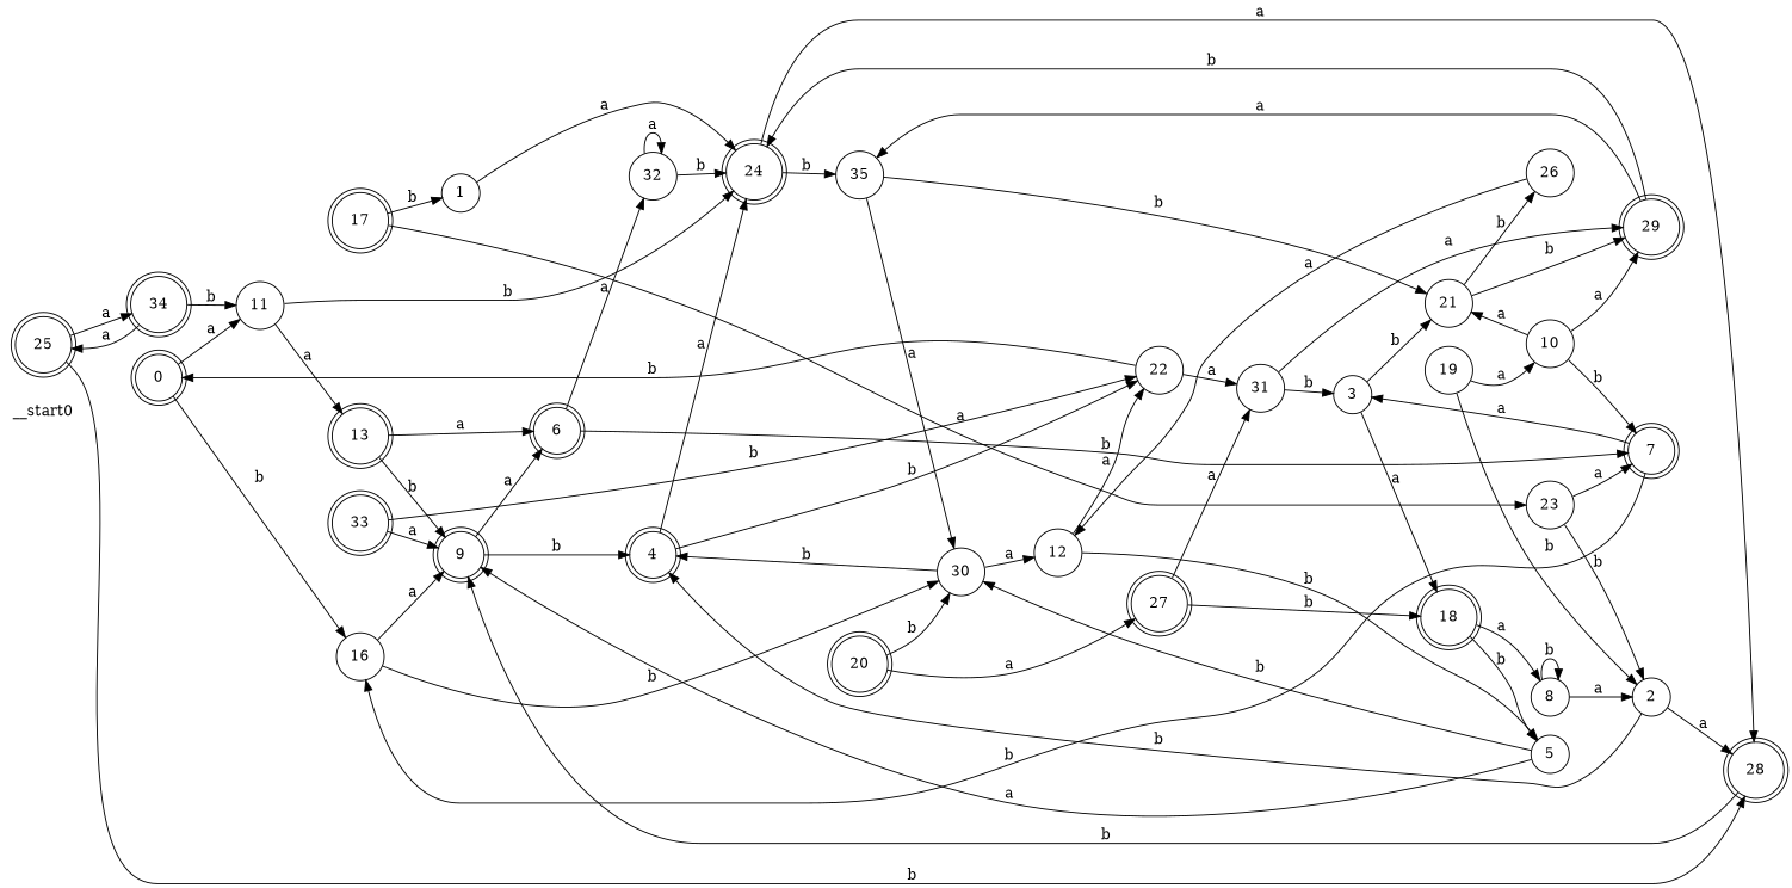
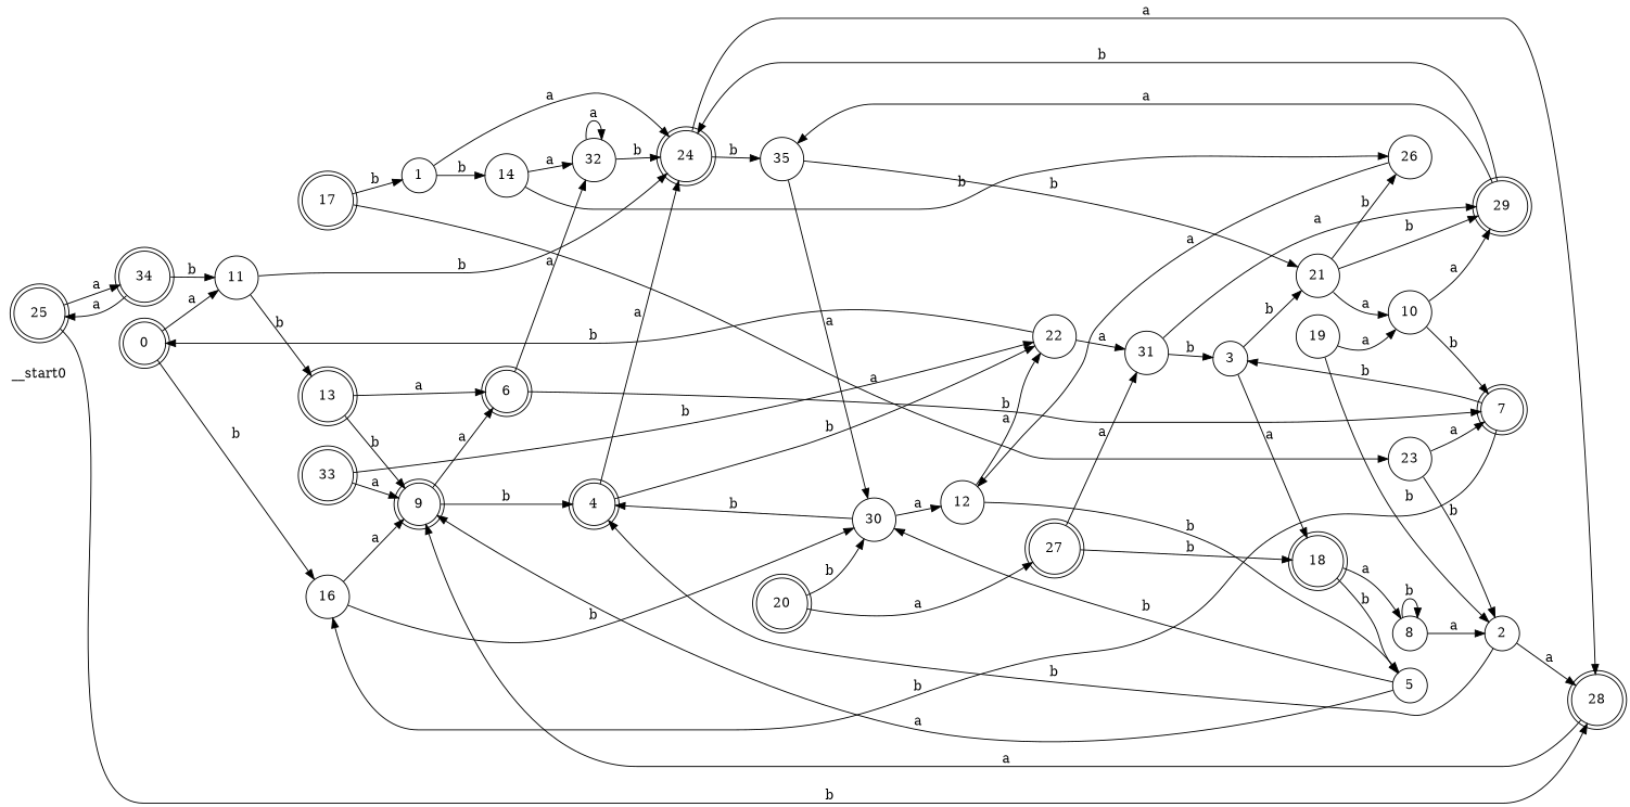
  digraph {
    rankdir=LR
    node [shape=circle color=black fillcolor=white style=filled]
    __start0 [shape=none color="" fillcolor="" style=""]
    n2 [label=0 shape=doublecircle style="rounded,filled"]
    n3 [label=16]
    n4 [label=11]
    n5 [label=9 shape=doublecircle style="rounded,filled"]
    n6 [label=30]
    n7 [label=34 shape=doublecircle style="rounded,filled"]
    n8 [label=25 shape=doublecircle style="rounded,filled"]
    n9 [label=1]
+   n10 [label=14]
    n11 [label=24 shape=doublecircle style="rounded,filled"]
    n12 [label=32]
    n13 [label=26]
    n14 [label=28 shape=doublecircle style="rounded,filled"]
    n15 [label=35]
    n16 [label=2]
    n17 [label=4 shape=doublecircle style="rounded,filled"]
    n18 [label=22]
    n19 [label=3]
    n20 [label=18 shape=doublecircle style="rounded,filled"]
    n21 [label=21]
    n22 [label=5]
    n23 [label=8]
    n24 [label=10]
    n25 [label=29 shape=doublecircle style="rounded,filled"]
    n26 [label=31]
    n27 [label=6 shape=doublecircle style="rounded,filled"]
    n28 [label=12]
    n29 [label=7 shape=doublecircle style="rounded,filled"]
    n30 [label=13 shape=doublecircle style="rounded,filled"]
    n31 [label=33 shape=doublecircle style="rounded,filled"]
    n32 [label=17 shape=doublecircle style="rounded,filled"]
    n33 [label=23]
    n34 [label=19]
    n35 [label=20 shape=doublecircle style="rounded,filled"]
    n36 [label=27 shape=doublecircle style="rounded,filled"]
    n2 -> n3 [label=b]
    n2 -> n4 [label=a]
    n3 -> n5 [label=a]
    n3 -> n6 [label=b]
    n4 -> n11 [label=b]
-   n4 -> n30 [label=a]
+   n4 -> n30 [label=b]
    n5 -> n17 [label=b]
    n5 -> n27 [label=a]
    n6 -> n17 [label=b]
    n6 -> n28 [label=a]
    n7 -> n4 [label=b]
    n7 -> n8 [label=a]
    n8 -> n7 [label=a]
    n8 -> n14 [label=b]
+   n9 -> n10 [label=b]
    n9 -> n11 [label=a]
+   n10 -> n12 [label=a]
+   n10 -> n13 [label=b]
    n11 -> n14 [label=a]
    n11 -> n15 [label=b]
    n12 -> n11 [label=b]
    n12 -> n12 [label=a]
    n13 -> n28 [label=a]
-   n14 -> n5 [label=b]
+   n14 -> n5 [label=a]
    n15 -> n6 [label=a]
    n15 -> n21 [label=b]
    n16 -> n14 [label=a]
    n16 -> n17 [label=b]
    n17 -> n11 [label=a]
    n17 -> n18 [label=b]
    n18 -> n2 [label=b]
    n18 -> n26 [label=a]
    n19 -> n20 [label=a]
    n19 -> n21 [label=b]
    n20 -> n22 [label=b]
    n20 -> n23 [label=a]
    n21 -> n13 [label=b]
-   n24 -> n21 [label=a]
+   n21 -> n24 [label=a]
    n21 -> n25 [label=b]
    n22 -> n5 [label=a]
    n22 -> n6 [label=b]
    n23 -> n16 [label=a]
    n23 -> n23 [label=b]
    n24 -> n25 [label=a]
    n24 -> n29 [label=b]
    n25 -> n11 [label=b]
    n25 -> n15 [label=a]
    n26 -> n19 [label=b]
    n26 -> n25 [label=a]
    n27 -> n12 [label=a]
    n27 -> n29 [label=b]
    n28 -> n18 [label=a]
    n28 -> n22 [label=b]
    n29 -> n3 [label=b]
-   n29 -> n19 [label=a]
+   n29 -> n19 [label=b]
    n30 -> n5 [label=b]
    n30 -> n27 [label=a]
    n31 -> n5 [label=a]
    n31 -> n18 [label=b]
    n32 -> n9 [label=b]
    n32 -> n33 [label=a]
    n33 -> n16 [label=b]
    n33 -> n29 [label=a]
    n34 -> n16 [label=b]
    n34 -> n24 [label=a]
    n35 -> n6 [label=b]
    n35 -> n36 [label=a]
    n36 -> n20 [label=b]
    n36 -> n26 [label=a]
  }
